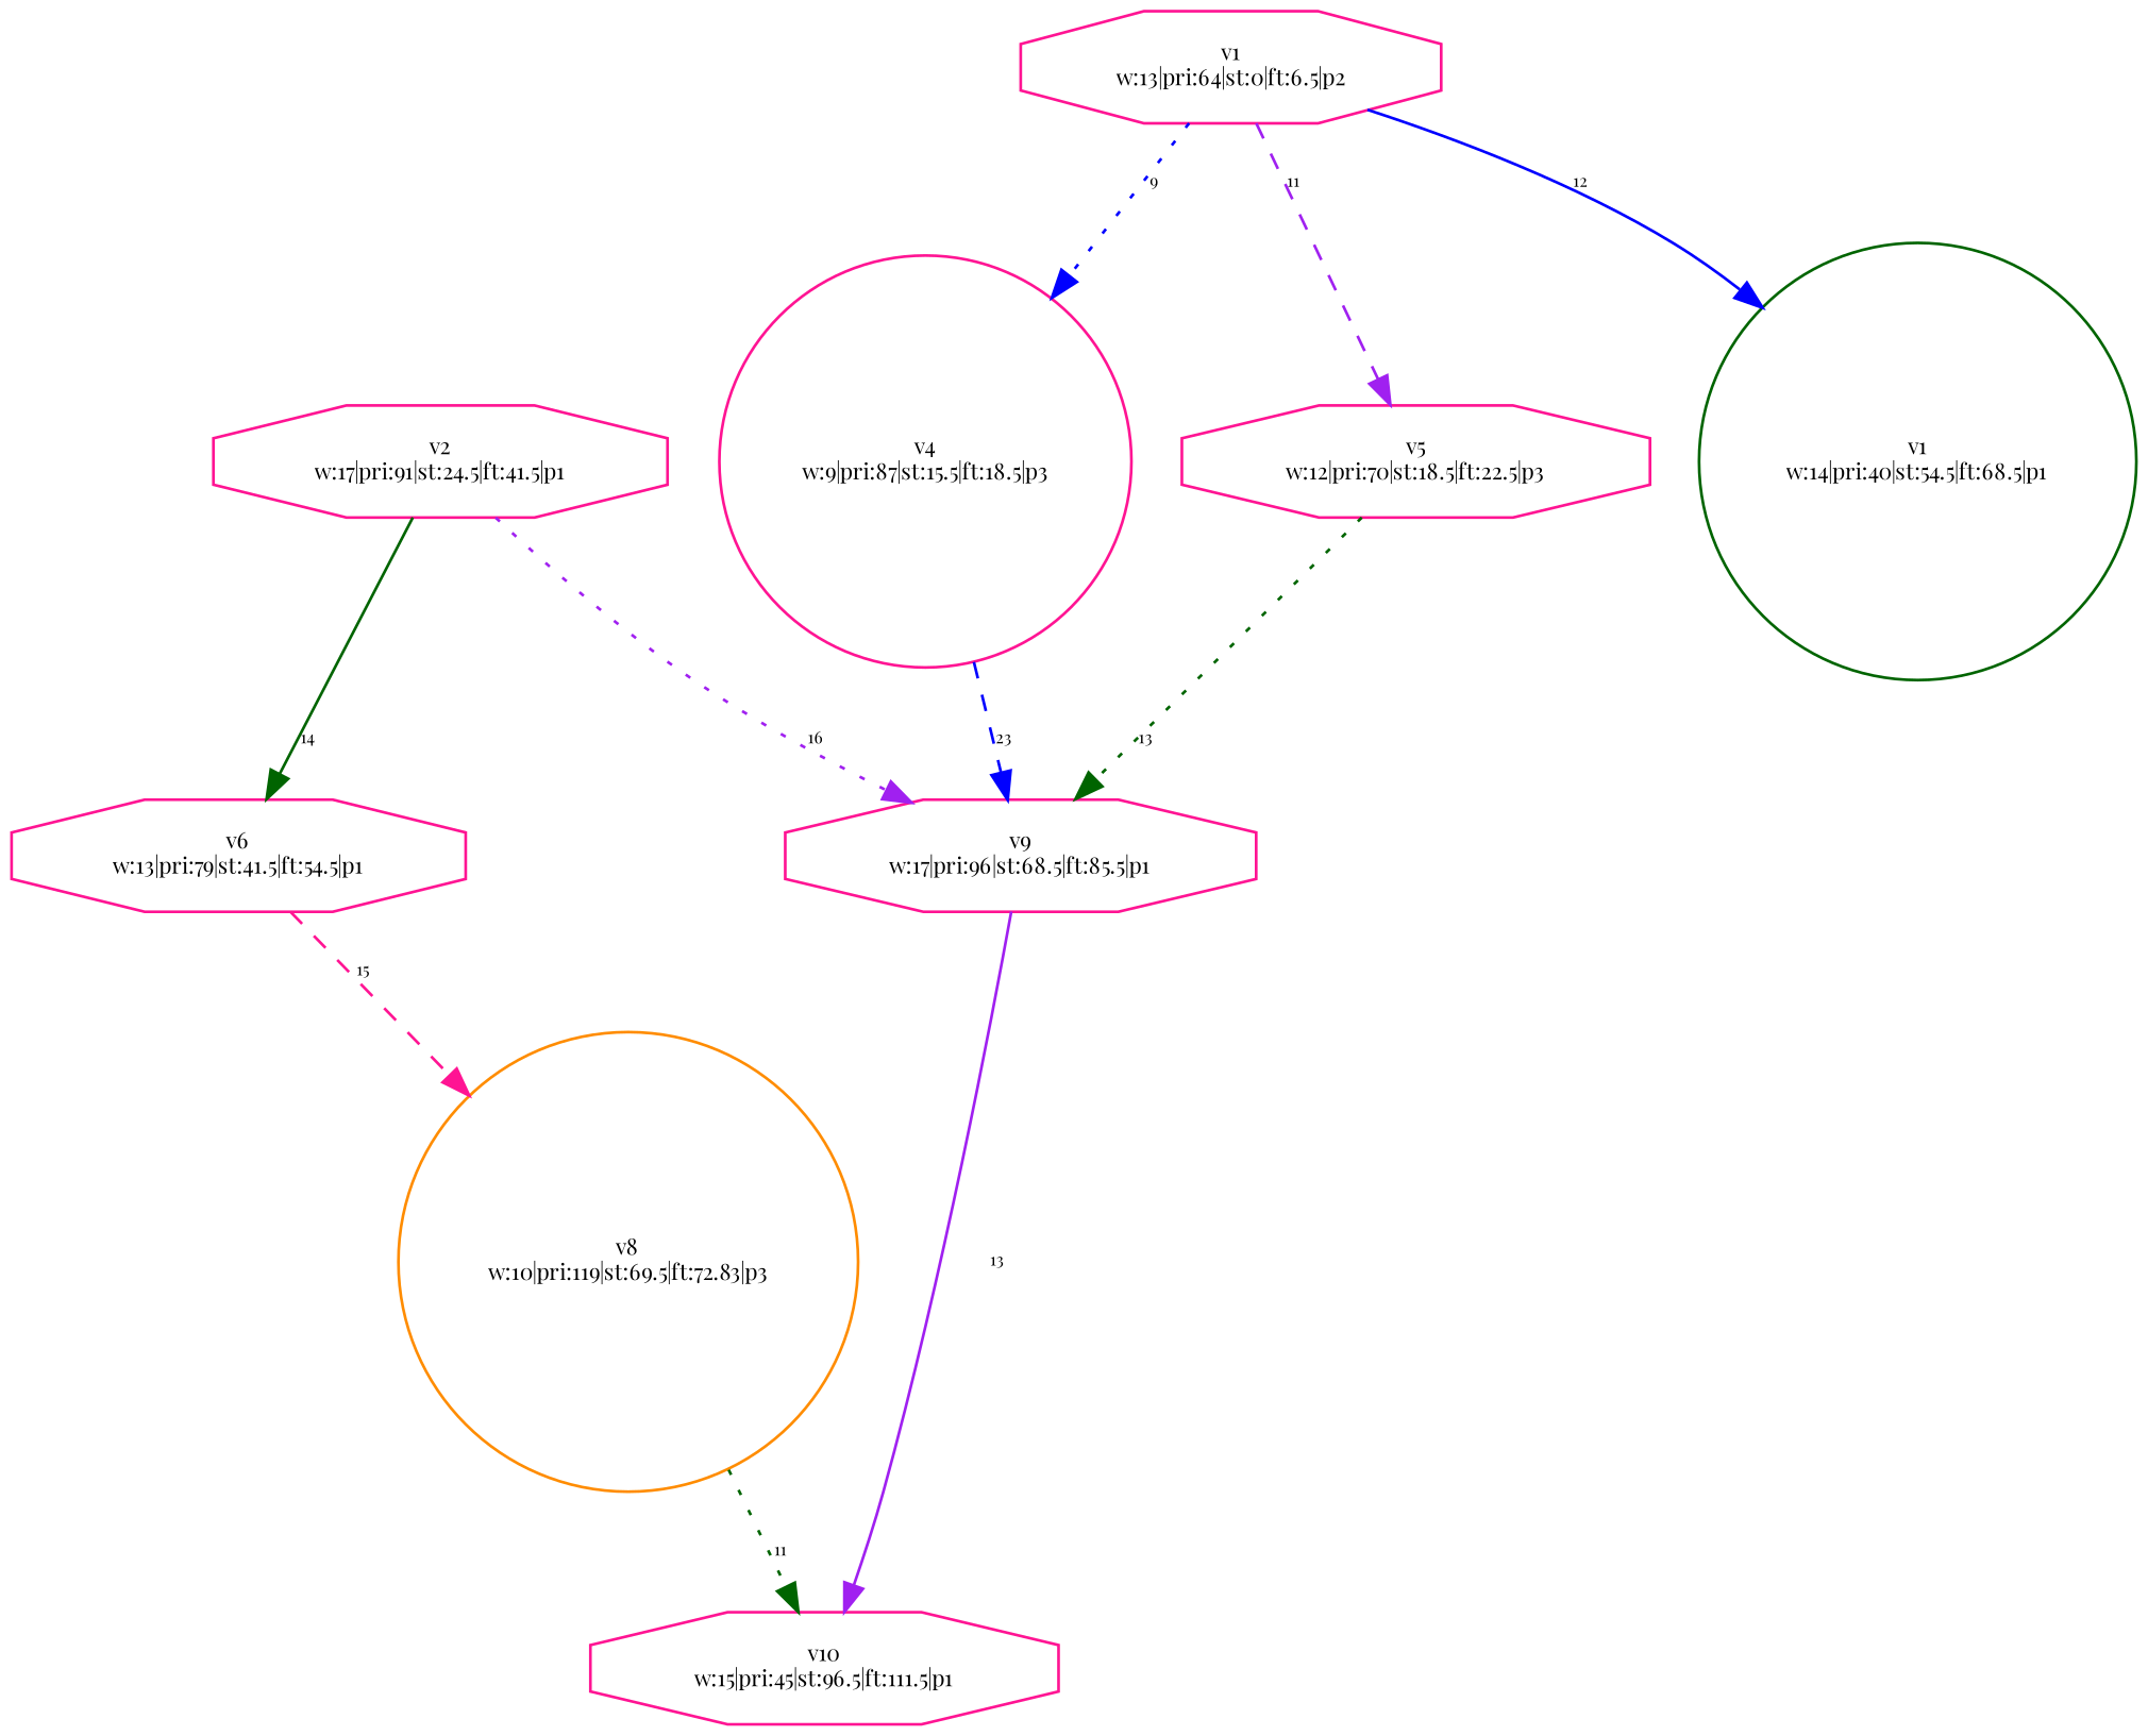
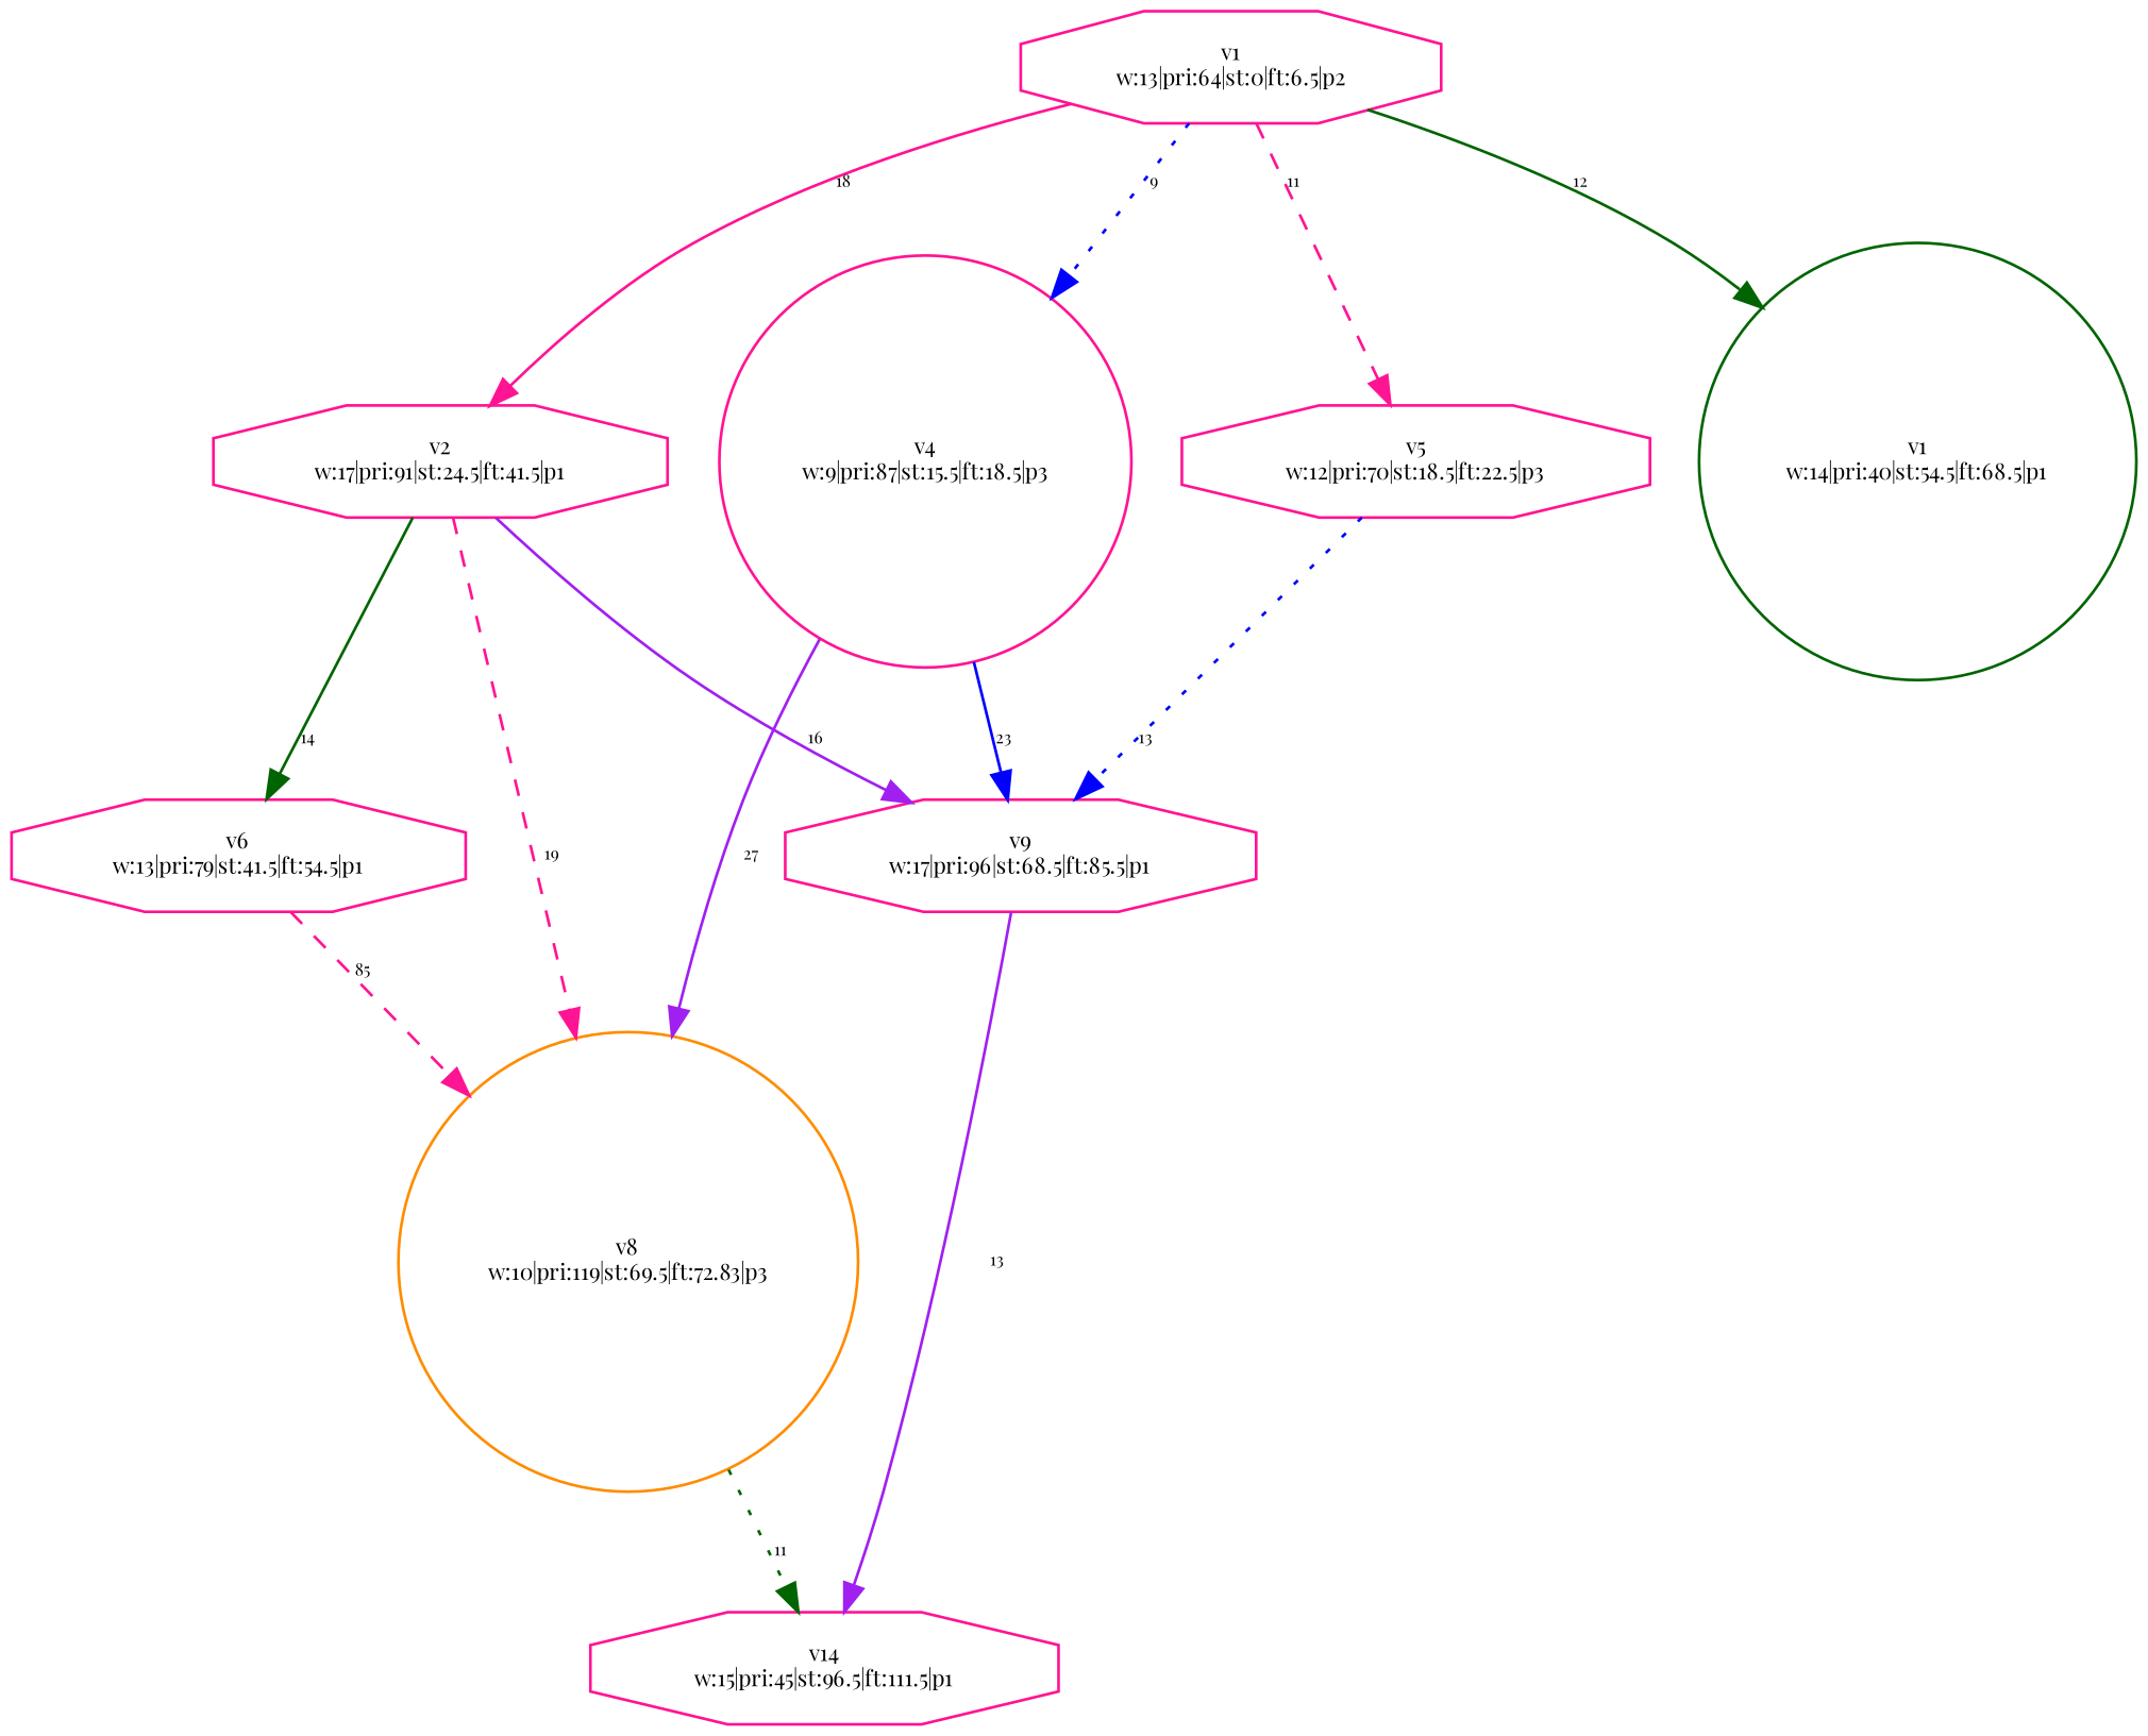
  digraph {
    fontname="Playfair Display"
    node [color=deeppink fontname="Playfair Display" fontsize=8.0 shape=octagon]
    edge [color=deeppink constraint=true fontname="Playfair Display" fontsize=6.0 style=solid]
    n1 [label="v1\nw:13|pri:64|st:0|ft:6.5|p2"]
    n2 [label="v2\nw:17|pri:91|st:24.5|ft:41.5|p1"]
    n3 [label="v4\nw:9|pri:87|st:15.5|ft:18.5|p3" shape=circle]
    n4 [label="v5\nw:12|pri:70|st:18.5|ft:22.5|p3"]
    n5 [color=darkgreen label="v1\nw:14|pri:40|st:54.5|ft:68.5|p1" shape=circle]
    n6 [label="v6\nw:13|pri:79|st:41.5|ft:54.5|p1"]
    n7 [color=darkorange label="v8\nw:10|pri:119|st:69.5|ft:72.83|p3" shape=circle]
    n8 [label="v9\nw:17|pri:96|st:68.5|ft:85.5|p1"]
-   n9 [label="v10\nw:15|pri:45|st:96.5|ft:111.5|p1"]
+   n9 [label="v14\nw:15|pri:45|st:96.5|ft:111.5|p1"]
+   n1 -> n2 [label=18]
    n1 -> n3 [color=blue label=9 style=dotted]
-   n1 -> n4 [color=purple label=11 style=dashed]
-   n1 -> n5 [color=blue label=12]
+   n1 -> n4 [label=11 style=dashed]
+   n1 -> n5 [color=darkgreen label=12]
    n2 -> n6 [color=darkgreen label=14]
-   n2 -> n8 [color=purple label=16 style=dotted]
-   n3 -> n8 [color=blue label=23 style=dashed]
-   n4 -> n8 [color=darkgreen label=13 style=dotted]
-   n6 -> n7 [label=15 style=dashed]
+   n2 -> n7 [label=19 style=dashed]
+   n2 -> n8 [color=purple label=16]
+   n3 -> n7 [color=purple label=27]
+   n3 -> n8 [color=blue label=23]
+   n4 -> n8 [color=blue label=13 style=dotted]
+   n6 -> n7 [label=85 style=dashed]
    n7 -> n9 [color=darkgreen label=11 style=dotted]
    n8 -> n9 [color=purple label=13]
  }
